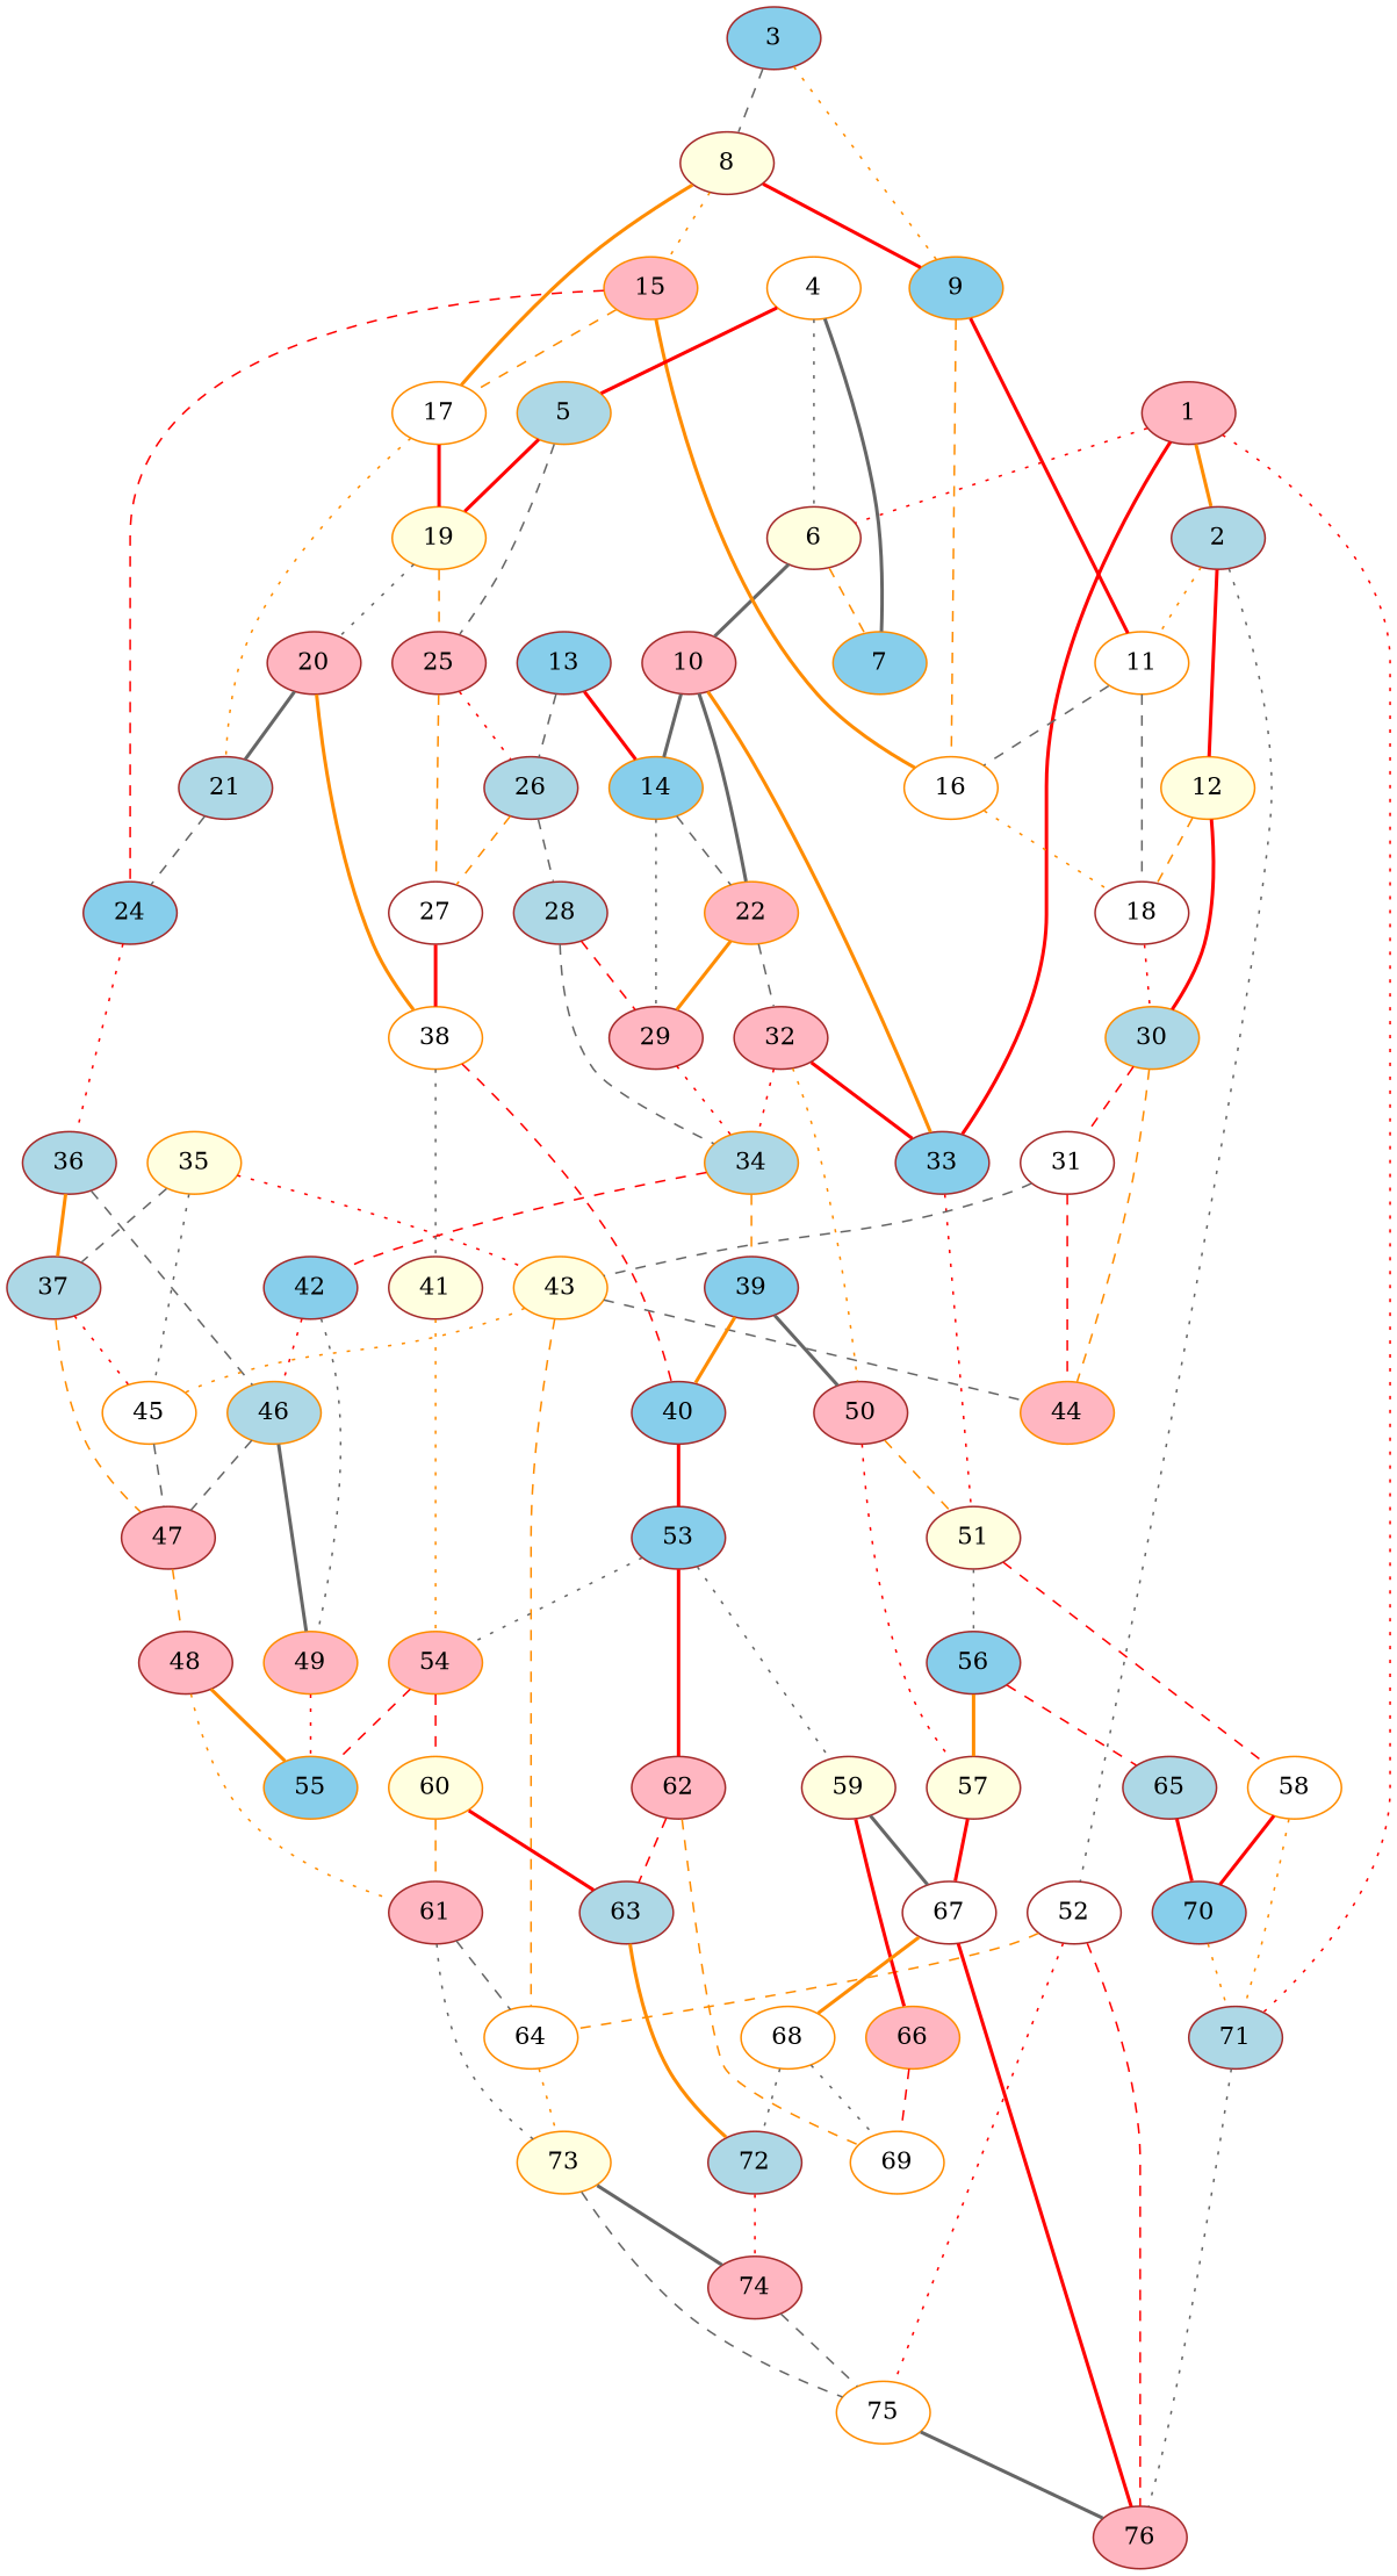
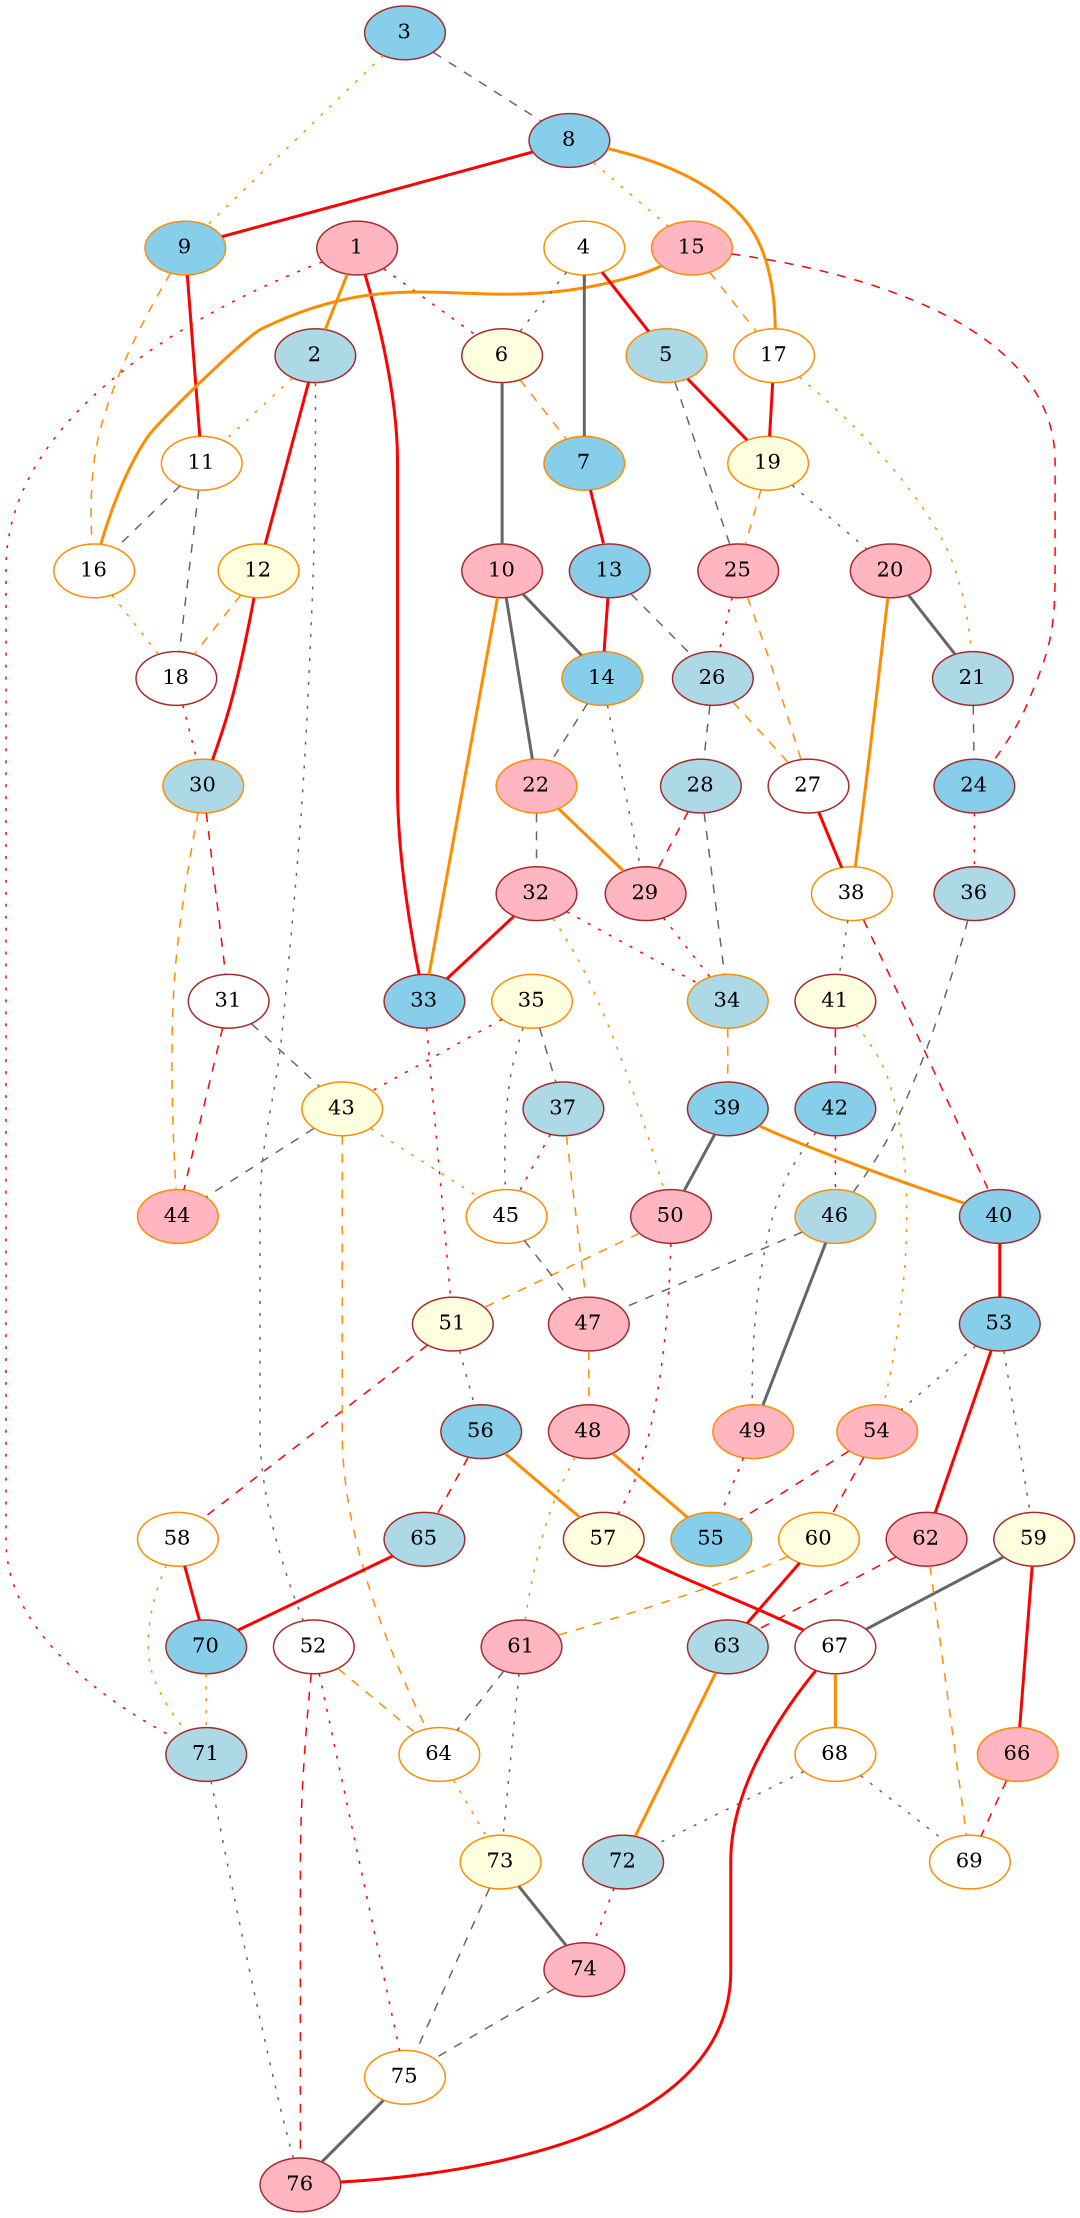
  graph {
    node [color=brown fillcolor=lightpink style=filled]
    edge [color=red style=dashed weight=1.0]
    2 [fillcolor=lightblue]
    1
    6 [fillcolor=lightyellow]
    33 [fillcolor=skyblue]
    71 [fillcolor=lightblue]
    11 [color=darkorange fillcolor=white]
    12 [color=darkorange fillcolor=lightyellow]
    52 [fillcolor=white]
    7 [color=darkorange fillcolor=skyblue]
    10
    51 [fillcolor=lightyellow]
    76
    16 [color=darkorange fillcolor=white]
    18 [fillcolor=white]
    30 [color=darkorange fillcolor=lightblue]
    64 [color=darkorange fillcolor=white]
    75 [color=darkorange fillcolor=white]
    3 [fillcolor=skyblue]
-   8 [fillcolor=lightyellow]
+   8 [fillcolor=skyblue]
    9 [color=darkorange fillcolor=skyblue]
    15 [color=darkorange]
    17 [color=darkorange fillcolor=white]
    4 [color=darkorange fillcolor=white]
    5 [color=darkorange fillcolor=lightblue]
    19 [color=darkorange fillcolor=lightyellow]
    25
    13 [fillcolor=skyblue]
    20
    26 [fillcolor=lightblue]
    27 [fillcolor=white]
    14 [color=darkorange fillcolor=skyblue]
    22 [color=darkorange]
    24 [fillcolor=skyblue]
    21 [fillcolor=lightblue]
    29
    32
    31 [fillcolor=white]
    44 [color=darkorange]
    28 [fillcolor=lightblue]
    34 [color=darkorange fillcolor=lightblue]
    36 [fillcolor=lightblue]
    38 [color=darkorange fillcolor=white]
    40 [fillcolor=skyblue]
    41 [fillcolor=lightyellow]
    50
    43 [color=darkorange fillcolor=lightyellow]
    35 [color=darkorange fillcolor=lightyellow]
    37 [fillcolor=lightblue]
    45 [color=darkorange fillcolor=white]
    46 [color=darkorange fillcolor=lightblue]
    39 [fillcolor=skyblue]
    57 [fillcolor=lightyellow]
    56 [fillcolor=skyblue]
    58 [color=darkorange fillcolor=white]
    47
    49 [color=darkorange]
    48
    53 [fillcolor=skyblue]
    42 [fillcolor=skyblue]
    54 [color=darkorange]
    59 [fillcolor=lightyellow]
    62
    55 [color=darkorange fillcolor=skyblue]
    60 [color=darkorange fillcolor=lightyellow]
    73 [color=darkorange fillcolor=lightyellow]
    61
    67 [fillcolor=white]
    65 [fillcolor=lightblue]
    70 [fillcolor=skyblue]
    66 [color=darkorange]
    63 [fillcolor=lightblue]
    69 [color=darkorange fillcolor=white]
    68 [color=darkorange fillcolor=white]
    72 [fillcolor=lightblue]
    74
    2 -- 11 [color=darkorange style=dotted]
    2 -- 12 [style=bold]
    2 -- 52 [color=gray40 style=dotted]
    1 -- 2 [color=darkorange style=bold]
    1 -- 6 [style=dotted]
    1 -- 33 [style=bold]
    1 -- 71 [style=dotted]
    6 -- 7 [color=darkorange]
    6 -- 10 [color=gray40 style=bold]
    33 -- 51 [style=dotted]
    71 -- 76 [color=gray40 style=dotted weight=2.0]
    11 -- 16 [color=gray40]
    11 -- 18 [color=gray40]
    12 -- 18 [color=darkorange]
    12 -- 30 [style=bold]
    52 -- 76
    52 -- 64 [color=darkorange]
    52 -- 75 [style=dotted]
+   7 -- 13 [style=bold]
    10 -- 33 [color=darkorange style=bold]
    10 -- 14 [color=gray40 style=bold]
    10 -- 22 [color=gray40 style=bold]
    51 -- 56 [color=gray40 style=dotted]
    51 -- 58
    16 -- 18 [color=darkorange style=dotted]
    18 -- 30 [style=dotted]
    30 -- 31
    30 -- 44 [color=darkorange]
    64 -- 73 [color=darkorange style=dotted]
    75 -- 76 [color=gray40 style=bold]
    3 -- 8 [color=gray40]
    3 -- 9 [color=darkorange style=dotted]
    8 -- 9 [style=bold]
    8 -- 15 [color=darkorange style=dotted]
    8 -- 17 [color=darkorange style=bold]
    9 -- 11 [style=bold]
    9 -- 16 [color=darkorange]
    15 -- 16 [color=darkorange style=bold]
    15 -- 17 [color=darkorange]
    15 -- 24
    17 -- 19 [style=bold]
    17 -- 21 [color=darkorange style=dotted]
    4 -- 6 [color=gray40 style=dotted]
    4 -- 7 [color=gray40 style=bold]
    4 -- 5 [style=bold]
    5 -- 19 [style=bold]
    5 -- 25 [color=gray40]
    19 -- 25 [color=darkorange]
    19 -- 20 [color=gray40 style=dotted]
    25 -- 26 [style=dotted]
    25 -- 27 [color=darkorange]
    13 -- 26 [color=gray40]
    13 -- 14 [style=bold]
    20 -- 21 [color=gray40 style=bold]
    20 -- 38 [color=darkorange style=bold]
    26 -- 27 [color=darkorange]
    26 -- 28 [color=gray40]
    27 -- 38 [style=bold]
    14 -- 22 [color=gray40]
    14 -- 29 [color=gray40 style=dotted]
    22 -- 29 [color=darkorange style=bold]
    22 -- 32 [color=gray40]
    24 -- 36 [style=dotted]
    21 -- 24 [color=gray40]
    29 -- 34 [style=dotted]
    32 -- 33 [style=bold]
    32 -- 34 [style=dotted]
    32 -- 50 [color=darkorange style=dotted]
    31 -- 44
    31 -- 43 [color=gray40]
    28 -- 29
    28 -- 34 [color=gray40]
    34 -- 39 [color=darkorange]
-   36 -- 37 [color=darkorange style=bold]
    36 -- 46 [color=gray40]
    38 -- 40
    38 -- 41 [color=gray40 style=dotted]
    40 -- 53 [style=bold]
-   34 -- 42
+   41 -- 42
    41 -- 54 [color=darkorange style=dotted]
    50 -- 51 [color=darkorange]
    50 -- 57 [style=dotted]
    43 -- 64 [color=darkorange]
    43 -- 44 [color=gray40]
    43 -- 45 [color=darkorange style=dotted]
    35 -- 43 [style=dotted]
    35 -- 37 [color=gray40]
    35 -- 45 [color=gray40 style=dotted]
    37 -- 45 [style=dotted]
    37 -- 47 [color=darkorange]
    45 -- 47 [color=gray40]
    46 -- 47 [color=gray40]
    46 -- 49 [color=gray40 style=bold]
    39 -- 40 [color=darkorange style=bold]
    39 -- 50 [color=gray40 style=bold]
    57 -- 67 [style=bold]
    56 -- 57 [color=darkorange style=bold]
    56 -- 65
    58 -- 71 [color=darkorange style=dotted]
    58 -- 70 [style=bold]
    47 -- 48 [color=darkorange]
    49 -- 55 [style=dotted weight=2.0]
    48 -- 55 [color=darkorange style=bold]
    48 -- 61 [color=darkorange style=dotted]
    53 -- 54 [color=gray40 style=dotted]
    53 -- 59 [color=gray40 style=dotted]
    53 -- 62 [style=bold]
    42 -- 46 [style=dotted]
    42 -- 49 [color=gray40 style=dotted]
    54 -- 55
    54 -- 60
    59 -- 67 [color=gray40 style=bold]
    59 -- 66 [style=bold weight=2.0]
    62 -- 63
    62 -- 69 [color=darkorange]
    60 -- 61 [color=darkorange]
    60 -- 63 [style=bold]
    73 -- 75 [color=gray40]
    73 -- 74 [color=gray40 style=bold]
    61 -- 64 [color=gray40]
    61 -- 73 [color=gray40 style=dotted]
    67 -- 76 [style=bold]
    67 -- 68 [color=darkorange style=bold]
    65 -- 70 [style=bold weight=2.0]
    70 -- 71 [color=darkorange style=dotted]
    66 -- 69 [weight=2.0]
    63 -- 72 [color=darkorange style=bold]
    68 -- 69 [color=gray40 style=dotted]
    68 -- 72 [color=gray40 style=dotted]
    72 -- 74 [style=dotted weight=2.0]
    74 -- 75 [color=gray40]
  }
